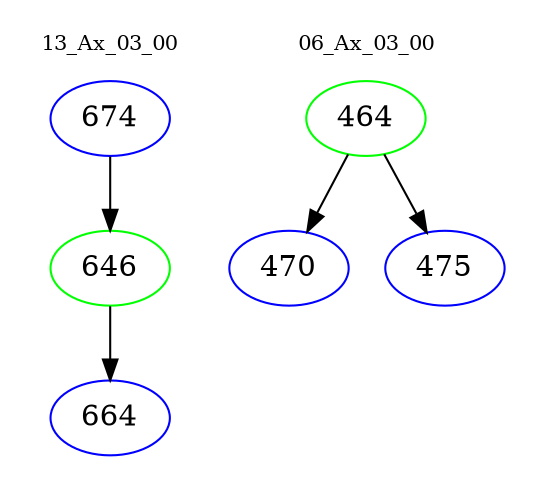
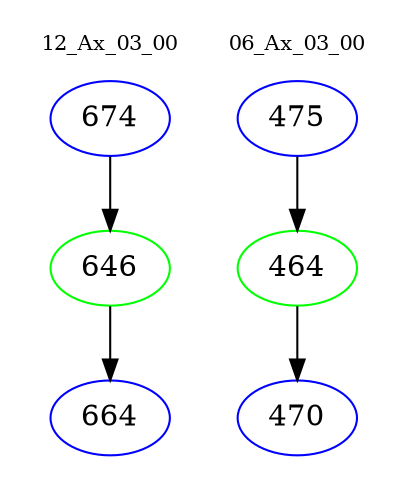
  digraph {
    node [color=blue]
    edge [color=black]
    n1 [color=green label=646]
    n2 [label=664]
    n3 [label=674]
    n4 [color=green label=464]
    n5 [label=470]
    n6 [label=475]
    subgraph cluster_1 {
      color=white
      fontsize=10
-     label="13_Ax_03_00"
+     label="12_Ax_03_00"
      n1
      n2
      n3
    }
    subgraph cluster_2 {
      color=white
      fontsize=10
      label="06_Ax_03_00"
      n4
      n5
      n6
    }
    n1 -> n2
    n3 -> n1
    n4 -> n5
-   n4 -> n6
+   n6 -> n4
  }
